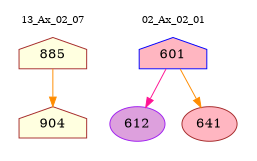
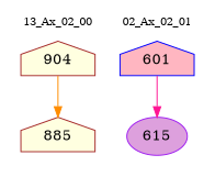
  digraph {
    node [color=brown fillcolor=lightyellow shape=house style=filled]
    edge [color=darkorange]
    n1 [label=904]
    n2 [label=885]
-   n3 [color=purple fillcolor=plum label=612 shape=ellipse]
+   n3 [color=purple fillcolor=plum label=615 shape=ellipse]
    n4 [color=blue fillcolor=lightpink label=601]
-   n5 [fillcolor=lightpink label=641 shape=ellipse]
    subgraph cluster_1 {
      color=white
      fontsize=10
-     label="13_Ax_02_07"
+     label="13_Ax_02_00"
      n1
      n2
    }
    subgraph cluster_2 {
      color=white
      fontsize=10
      label="02_Ax_02_01"
      n3
      n4
-     n5
    }
-   n2 -> n1
+   n1 -> n2
    n4 -> n3 [color=deeppink]
-   n4 -> n5
  }
